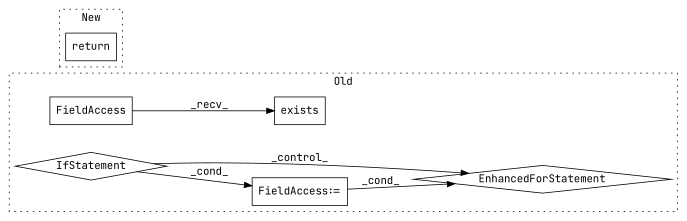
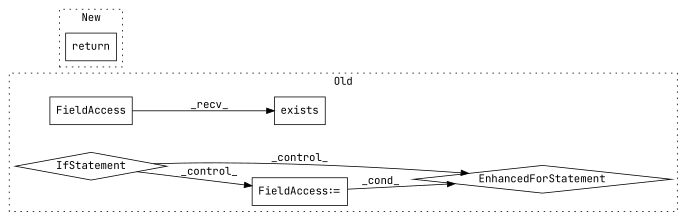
  digraph {
    fontname="JetBrains Mono"
    rankdir=LR
    node [fontname="JetBrains Mono" l=7 s="2898,2984" shape=box]
    edge [fontname="JetBrains Mono"]
    n1 [a=32 l="7,1" label=exists s="2875,2887"]
    n2 [a=22 label=FieldAccess s=2867]
    n3 [a=25 l="4,2" label=IfStatement s="2863,2888" shape=diamond]
    n4 [a=7 l="57,2" label="FieldAccess:="]
    n5 [a=70 l="57,2" label=EnhancedForStatement shape=diamond]
    n6 [a=41 label=return s=2847]
    subgraph cluster_1 {
      label=Old
      style=dotted
      n1
      n2
      n3
      n4
      n5
    }
    subgraph cluster_2 {
      label=New
      style=dotted
      n6
    }
    n2 -> n1 [label=_recv_]
-   n3 -> n4 [label=_cond_]
+   n3 -> n4 [label=_control_]
    n3 -> n5 [label=_control_]
    n4 -> n5 [label=_cond_]
  }
